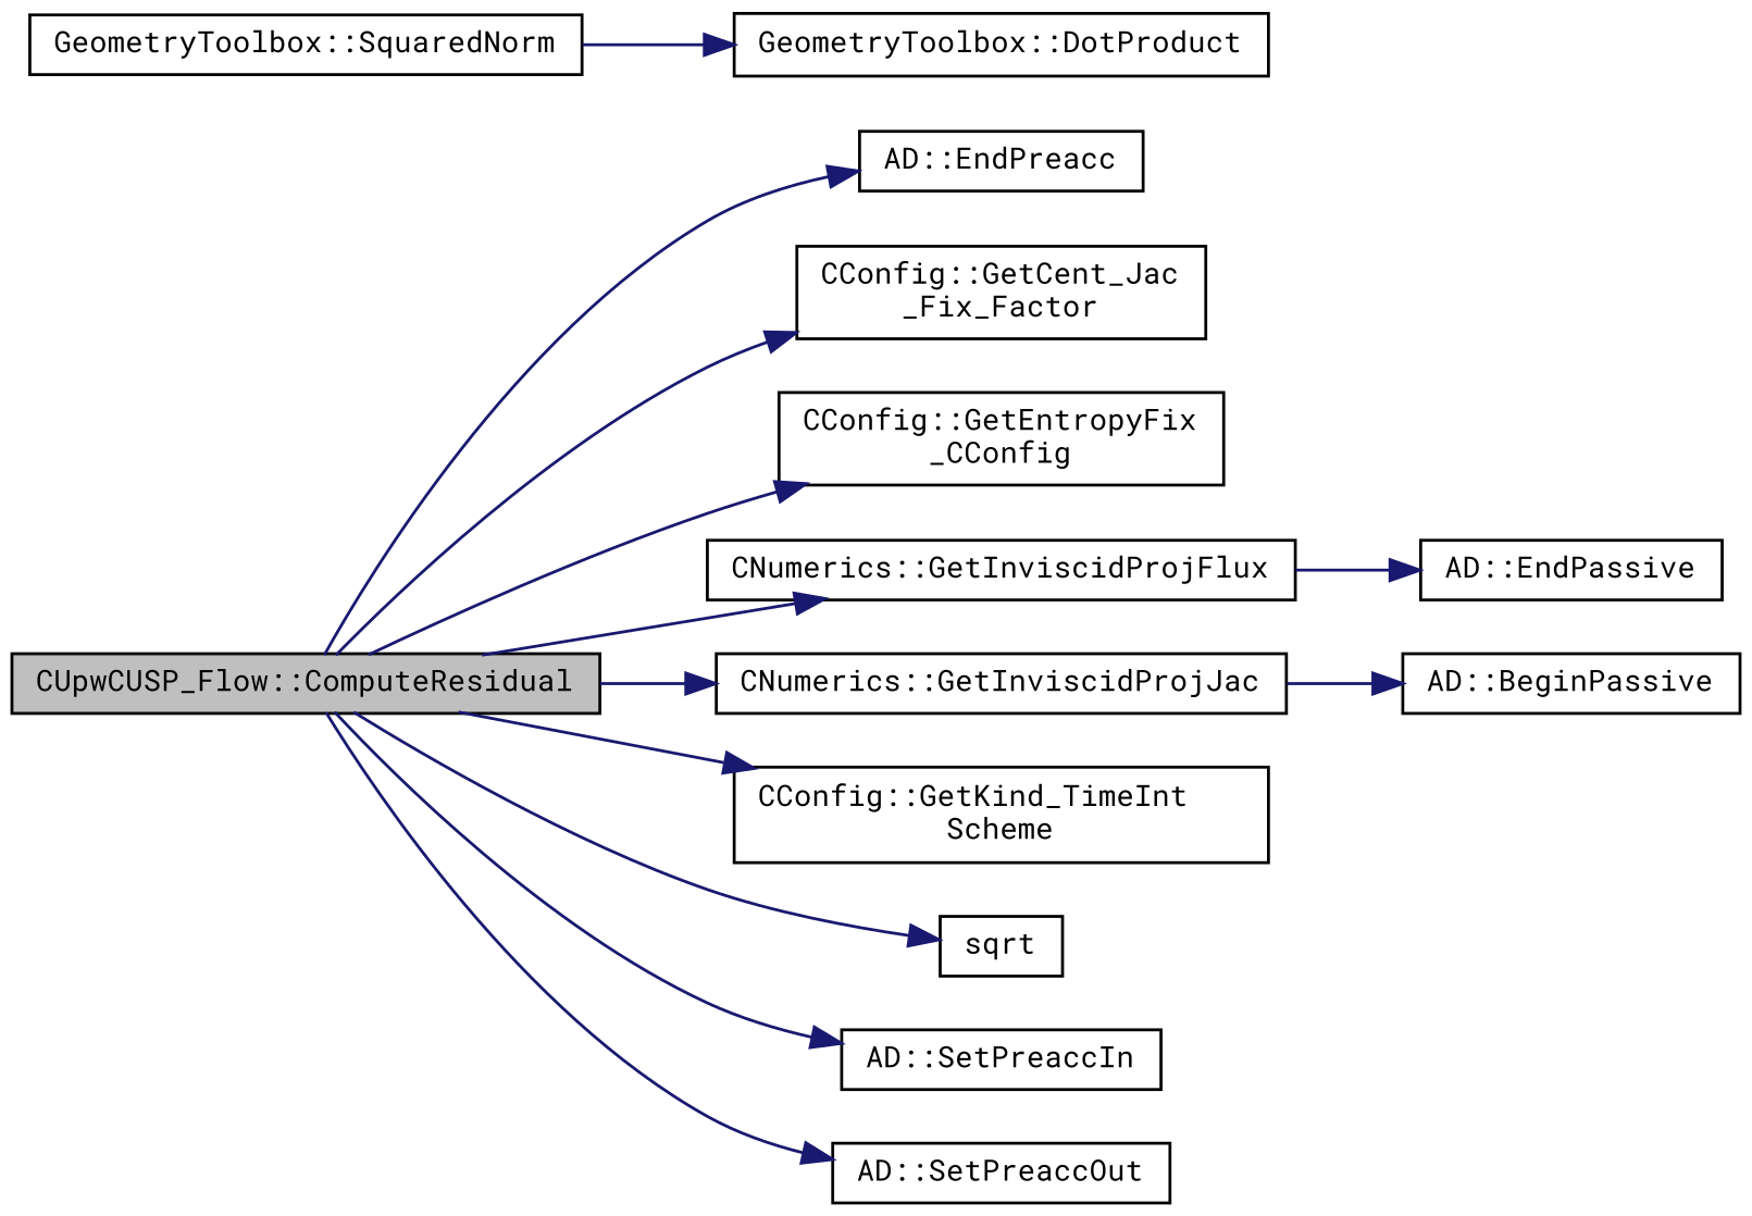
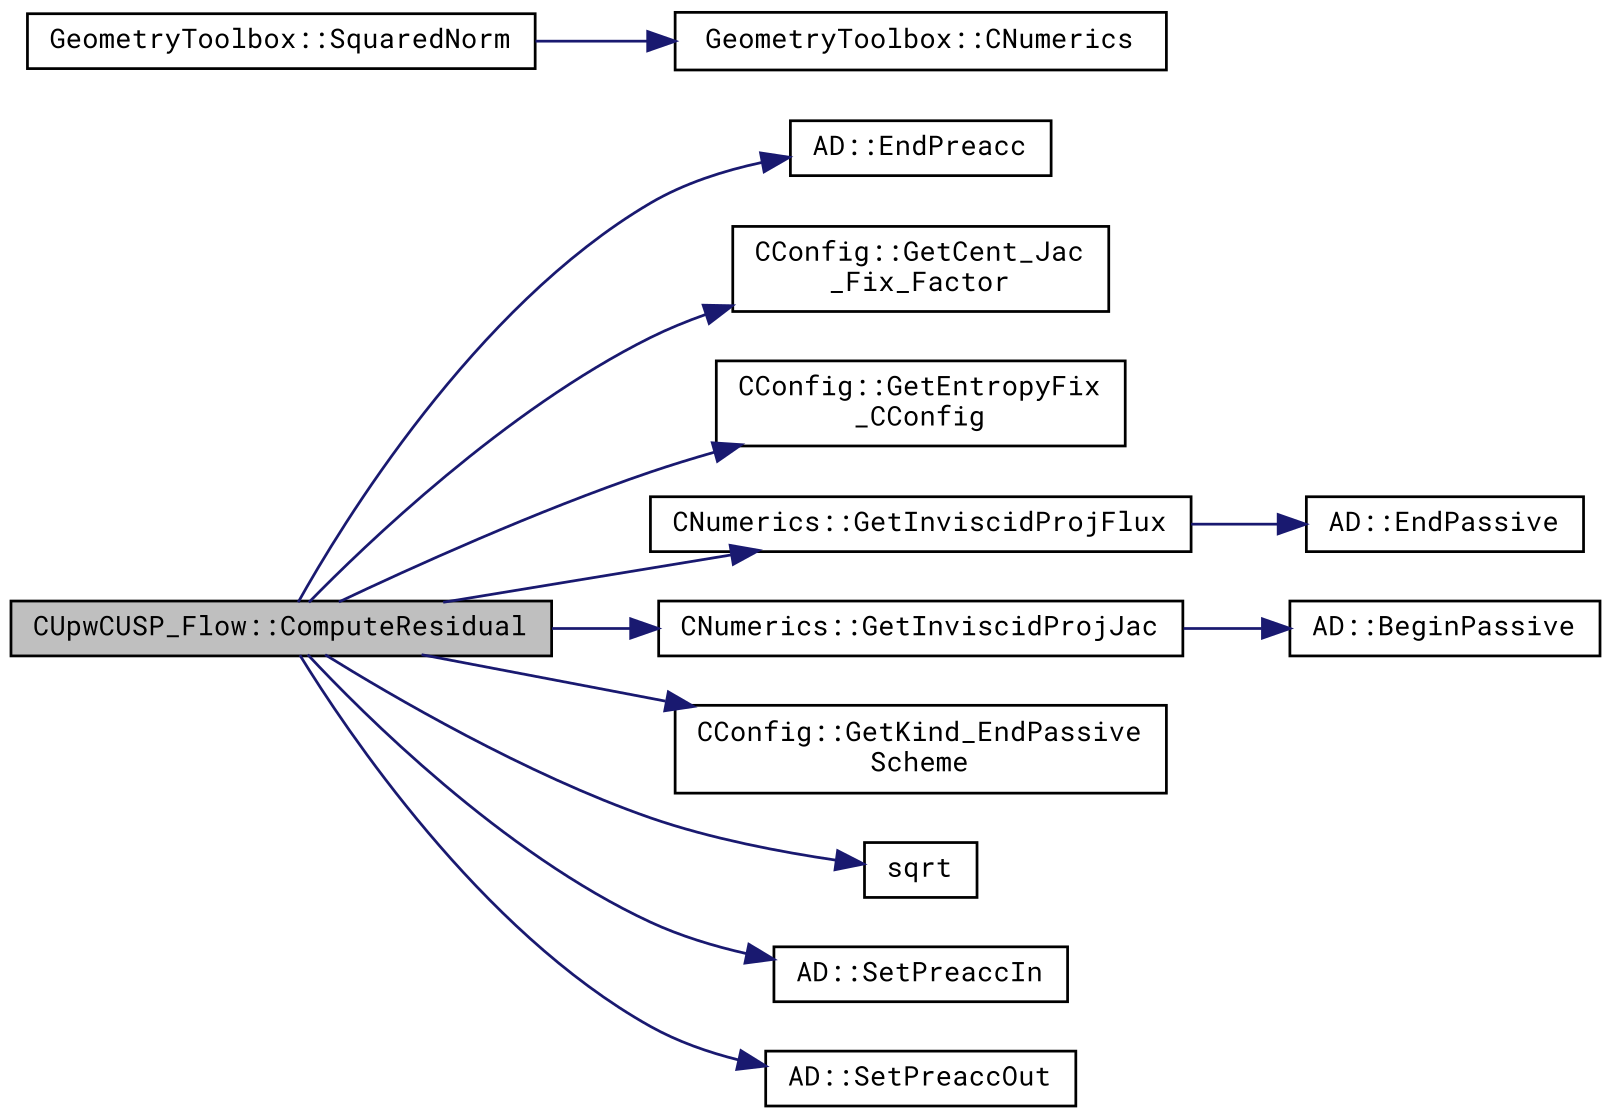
  digraph {
    fontname="Roboto Mono"
    rankdir=LR
    node [color=black fillcolor=white fontname="Roboto Mono" fontsize=10 shape=record style=filled]
    edge [color=midnightblue fontname="Roboto Mono" fontsize=10 labelfontname=Helvetica labelfontsize=10 style=solid]
    n1 [fillcolor=grey75 fontcolor=black height=0.2 label="CUpwCUSP_Flow::ComputeResidual" width=0.4]
    n2 [height=0.2 label="AD::EndPreacc" width=0.4]
    n3 [height=0.2 label="CConfig::GetCent_Jac\l_Fix_Factor" width=0.4]
    n4 [height=0.2 label="CConfig::GetEntropyFix\l_CConfig" width=0.4]
    n5 [height=0.2 label="CNumerics::GetInviscidProjFlux" width=0.4]
    n6 [height=0.2 label="CNumerics::GetInviscidProjJac" width=0.4]
-   n7 [height=0.2 label="CConfig::GetKind_TimeInt\lScheme" width=0.4]
+   n7 [height=0.2 label="CConfig::GetKind_EndPassive\lScheme" width=0.4]
    n8 [height=0.2 label=sqrt width=0.4]
    n9 [height=0.2 label="AD::SetPreaccIn" width=0.4]
    n10 [height=0.2 label="AD::SetPreaccOut" width=0.4]
    n11 [height=0.2 label="AD::EndPassive" width=0.4]
    n12 [height=0.2 label="AD::BeginPassive" width=0.4]
    n13 [height=0.2 label="GeometryToolbox::SquaredNorm" width=0.4]
-   n14 [height=0.2 label="GeometryToolbox::DotProduct" width=0.4]
+   n14 [height=0.2 label="GeometryToolbox::CNumerics" width=0.4]
    n1 -> n2
    n1 -> n3
    n1 -> n4
    n1 -> n5
    n1 -> n6
    n1 -> n7
    n1 -> n8
    n1 -> n9
    n1 -> n10
    n5 -> n11
    n6 -> n12
    n13 -> n14
  }
